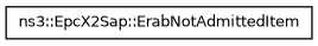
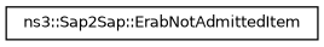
  digraph {
    rankdir=LR
-   n1 [color=black fillcolor=white fontname=Helvetica fontsize=10 height=0.2 label="ns3::EpcX2Sap::ErabNotAdmittedItem" shape=record style=filled width=0.4]
+   n1 [color=black fillcolor=white fontname=Helvetica fontsize=10 height=0.2 label="ns3::Sap2Sap::ErabNotAdmittedItem" shape=record style=filled width=0.4]
  }
